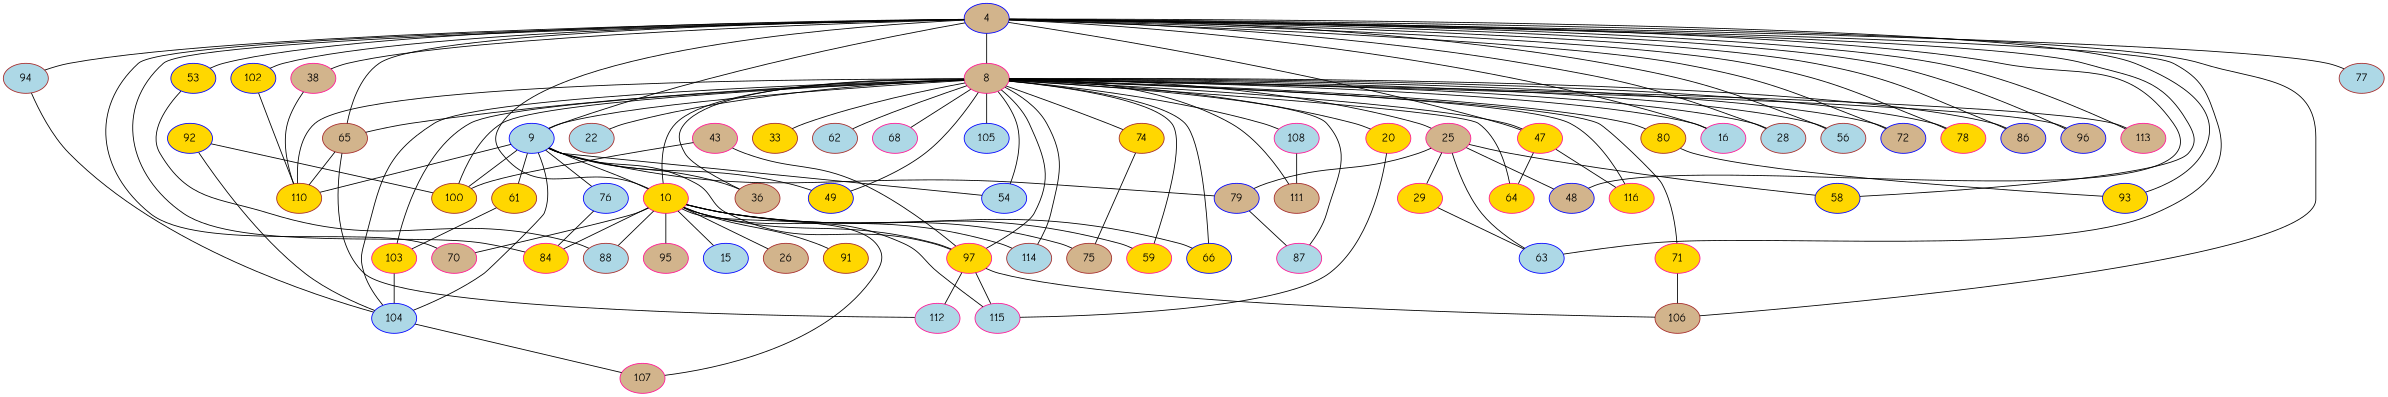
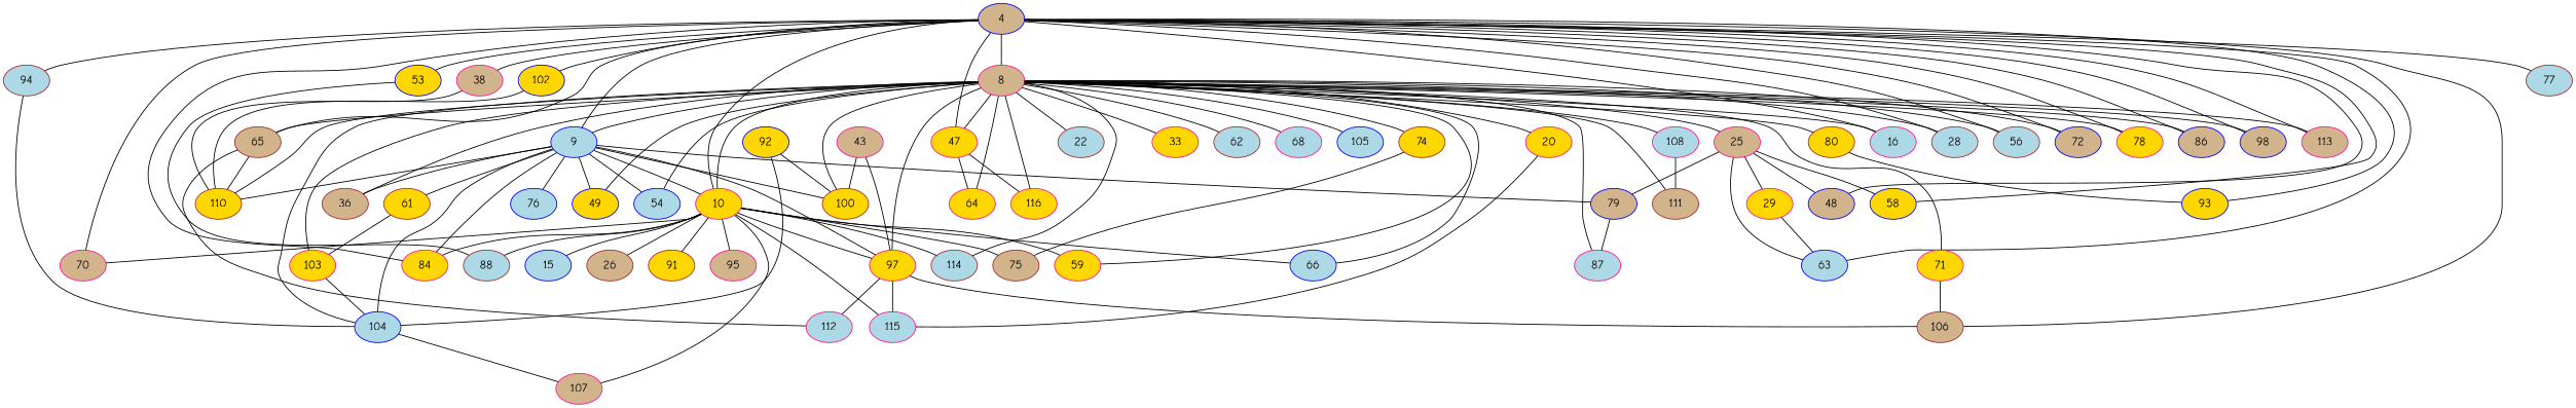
  graph {
    fontname="Comic Neue"
    node [color=deeppink fillcolor=gold fontname="Comic Neue" style=filled]
    edge [fontname="Comic Neue"]
    4 [color=blue fillcolor=tan super="+3"]
    8 [fillcolor=tan super="+1+7"]
    9 [color=blue fillcolor=lightblue super="+2"]
    10 [super="+6"]
    16 [fillcolor=lightblue]
    28 [color=brown fillcolor=lightblue]
    38 [fillcolor=tan]
    47 [super="+39"]
    48 [color=blue fillcolor=tan]
    53 [color=blue]
    56 [color=brown fillcolor=lightblue]
    58 [color=blue]
    63 [color=blue fillcolor=lightblue super="+23+31"]
    65 [color=brown fillcolor=tan super="+44+32"]
    70 [fillcolor=tan]
    72 [color=blue fillcolor=tan]
    77 [color=brown fillcolor=lightblue super="+51"]
    78
    84 [super="+69"]
    86 [color=blue fillcolor=tan]
    93 [color=blue]
    94 [color=brown fillcolor=lightblue]
-   96 [color=blue fillcolor=tan]
+   96 [color=blue fillcolor=tan label=98]
    102 [color=blue]
    106 [color=brown fillcolor=tan super="+57+30"]
    113 [fillcolor=tan super="+98"]
    20
    22 [color=brown fillcolor=lightblue]
    25 [fillcolor=tan super="+17"]
-   33 [color=brown]
+   33
    36 [color=brown fillcolor=tan]
    49 [color=blue]
    54 [color=blue fillcolor=lightblue super="+35"]
    59 [super="+40"]
    62 [color=brown fillcolor=lightblue]
    64
-   66 [color=blue]
+   66 [color=blue fillcolor=lightblue]
    68 [fillcolor=lightblue]
    71
    74 [color=brown]
    80 [color=brown]
    87 [fillcolor=lightblue]
    97 [super="+41+90"]
    100 [color=brown super="+82+81"]
    103 [super="+21"]
    104 [color=blue fillcolor=lightblue super="+34+52"]
    105 [color=blue fillcolor=lightblue]
    108 [fillcolor=lightblue super="+37"]
    110 [color=brown super="+83+85+73+99"]
    111 [color=brown fillcolor=tan]
    114 [color=brown fillcolor=lightblue]
    116
    76 [color=blue fillcolor=lightblue]
    61 [color=brown]
    79 [color=blue fillcolor=tan super="+55"]
    15 [color=blue fillcolor=lightblue]
    26 [color=brown fillcolor=tan]
    75 [color=brown fillcolor=tan]
    88 [color=brown fillcolor=lightblue]
    91 [color=brown]
    95 [fillcolor=tan]
    107 [fillcolor=tan]
    115 [fillcolor=lightblue super="+109"]
    112 [fillcolor=lightblue]
    29
    43 [fillcolor=tan]
    92 [color=blue]
    4 -- 8 [weight=8]
    4 -- 9 [weight=4]
    4 -- 10 [weight=4]
    4 -- 16
    4 -- 28
    4 -- 38
    4 -- 47 [weight=3]
    4 -- 48
    4 -- 53 [weight=2]
    4 -- 56
    4 -- 58
    4 -- 63 [weight=2]
    4 -- 65 [weight=4]
    4 -- 70
    4 -- 72
    4 -- 77 [weight=3]
    4 -- 78
    4 -- 84
    4 -- 86
    4 -- 93
    4 -- 94
    4 -- 96
    4 -- 102
    4 -- 106
    4 -- 113 [weight=2]
    8 -- 9 [weight=8]
    8 -- 10 [weight=8]
    8 -- 16
    8 -- 28
    8 -- 47
    8 -- 56
    8 -- 65
    8 -- 72
    8 -- 78
    8 -- 86
    8 -- 96
    8 -- 113 [weight=3]
    8 -- 20 [weight=2]
    8 -- 22 [weight=2]
    8 -- 25 [weight=3]
    8 -- 33 [weight=2]
    8 -- 36
    8 -- 49
    8 -- 54
    8 -- 59
    8 -- 62 [weight=2]
    8 -- 64
    8 -- 66
    8 -- 68 [weight=2]
    8 -- 71
    8 -- 74 [weight=2]
    8 -- 80 [weight=2]
    8 -- 87
    8 -- 97 [weight=3]
    8 -- 100 [weight=5]
    8 -- 103 [weight=3]
    8 -- 104
    8 -- 105 [weight=2]
    8 -- 108 [weight=4]
    8 -- 110 [weight=3]
    8 -- 111
    8 -- 114
    8 -- 116
    9 -- 10 [weight=4]
-   76 -- 84
+   9 -- 84
    9 -- 36
    9 -- 49
    9 -- 54
    9 -- 97 [weight=3]
    9 -- 100
    9 -- 104 [weight=2]
    9 -- 110 [weight=3]
    9 -- 76
    9 -- 61
    9 -- 79 [weight=2]
    10 -- 70
    10 -- 84
    10 -- 59 [weight=3]
    10 -- 66
    10 -- 97 [weight=2]
    10 -- 114
    10 -- 15 [weight=2]
    10 -- 26
    10 -- 75
    10 -- 88
    10 -- 91 [weight=2]
    10 -- 95 [weight=2]
    10 -- 107
    10 -- 115
    38 -- 110
    47 -- 64
    47 -- 116
    53 -- 88
    65 -- 110
    65 -- 112
    94 -- 104
    102 -- 110
    20 -- 115
    25 -- 48
    25 -- 58
    25 -- 63
    25 -- 79
    25 -- 29
    71 -- 106
    74 -- 75
    80 -- 93
    97 -- 106
    97 -- 115
    97 -- 112
    103 -- 104
    104 -- 107
    108 -- 111
    61 -- 103
    79 -- 87
    29 -- 63
    43 -- 97
    43 -- 100
    92 -- 100
    92 -- 104
  }
